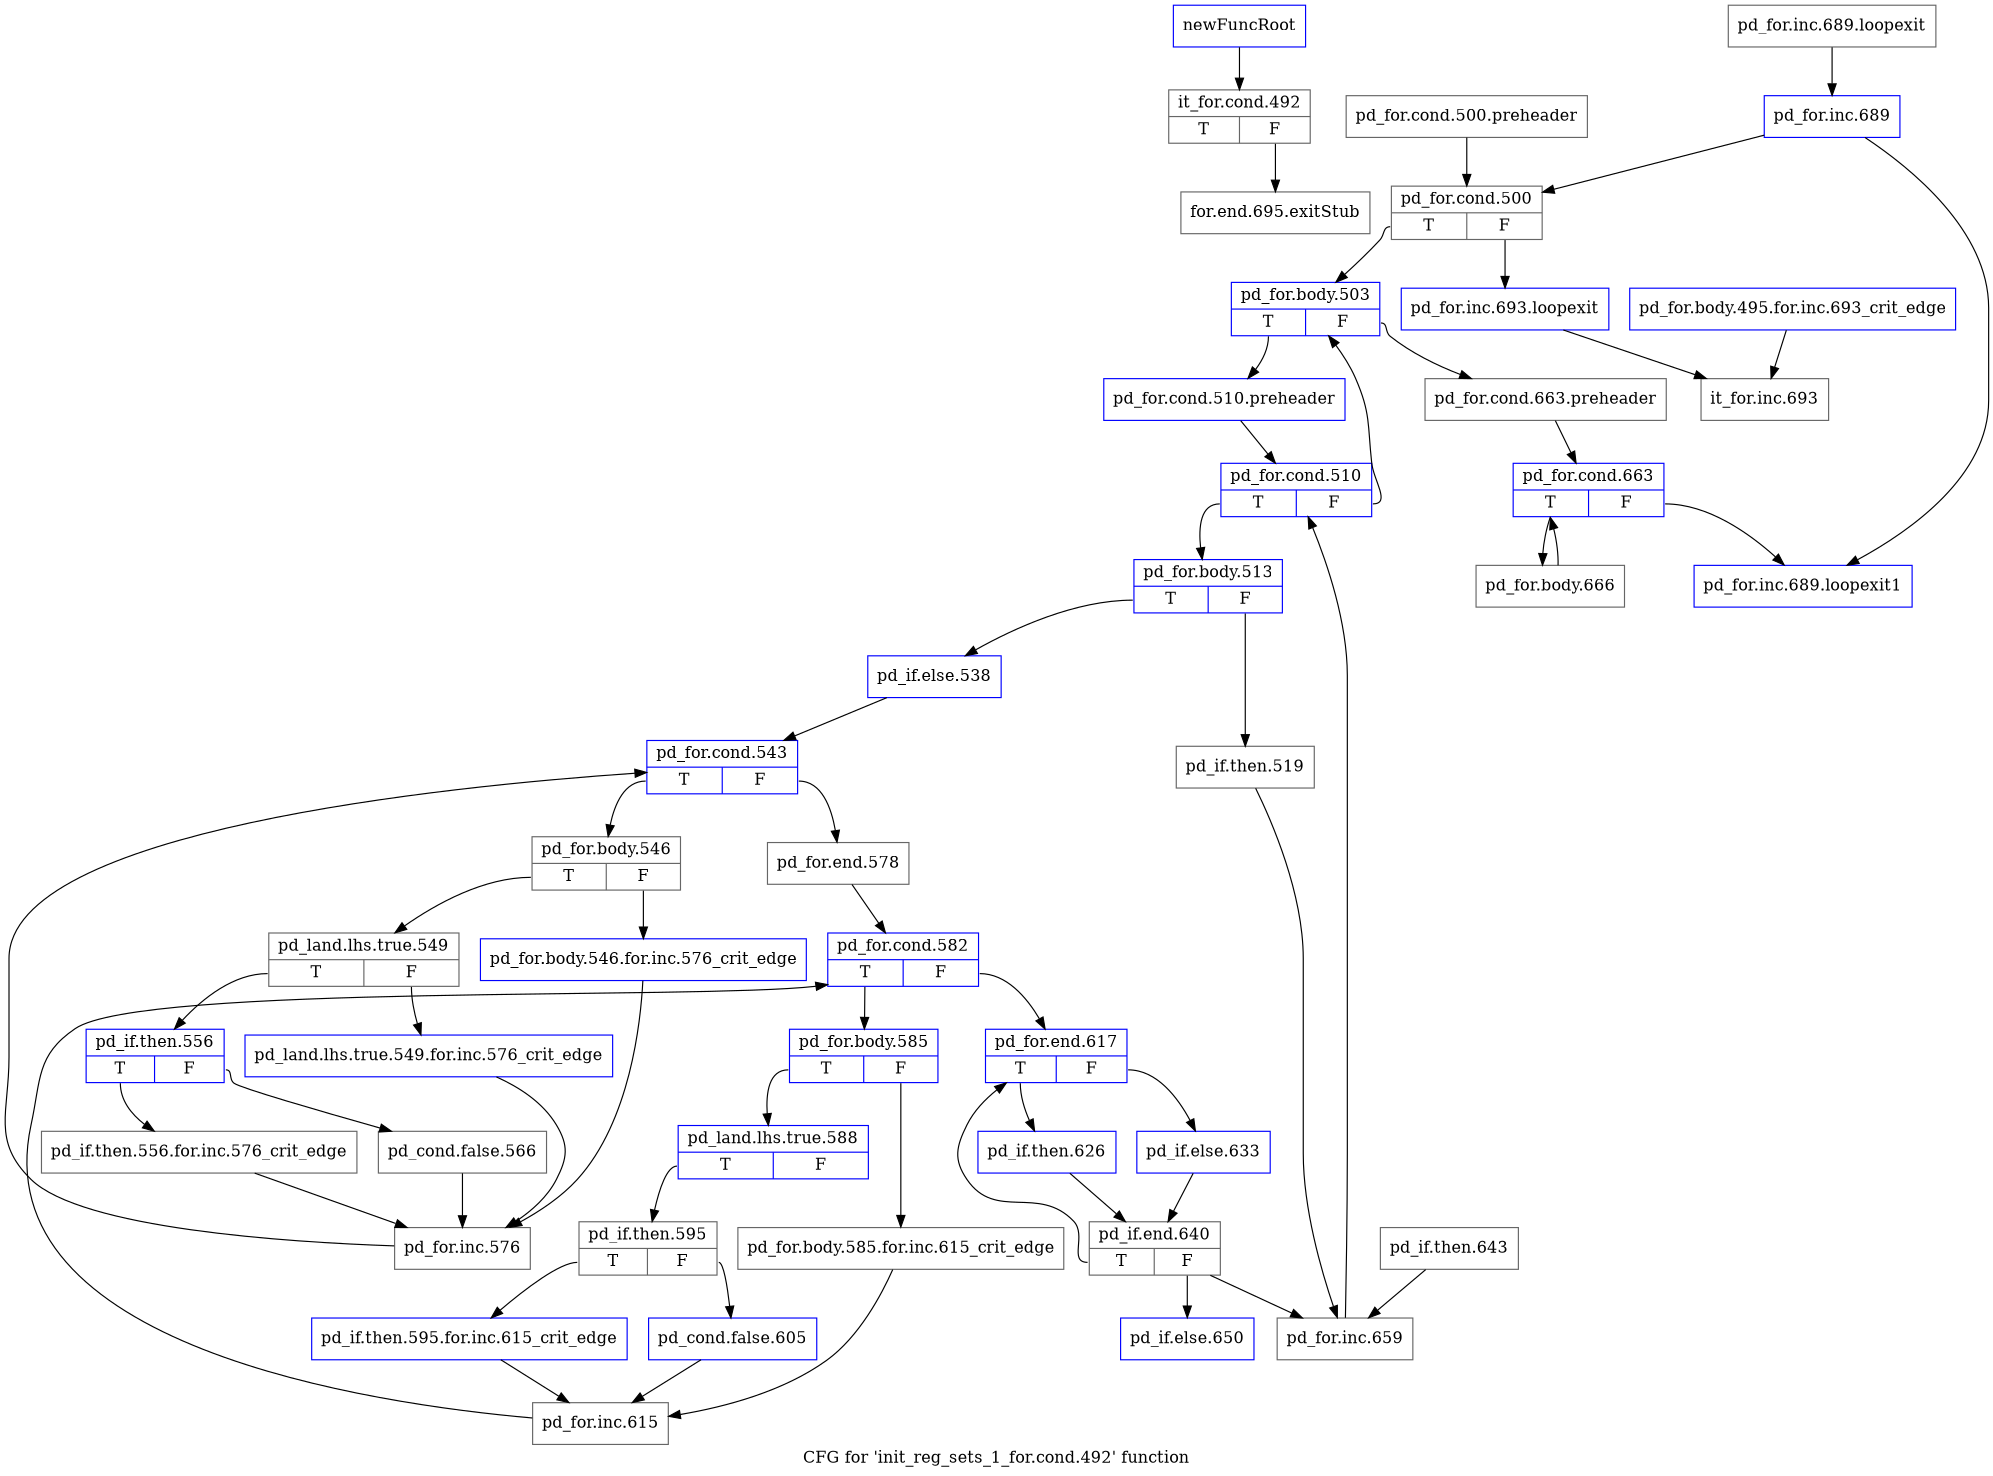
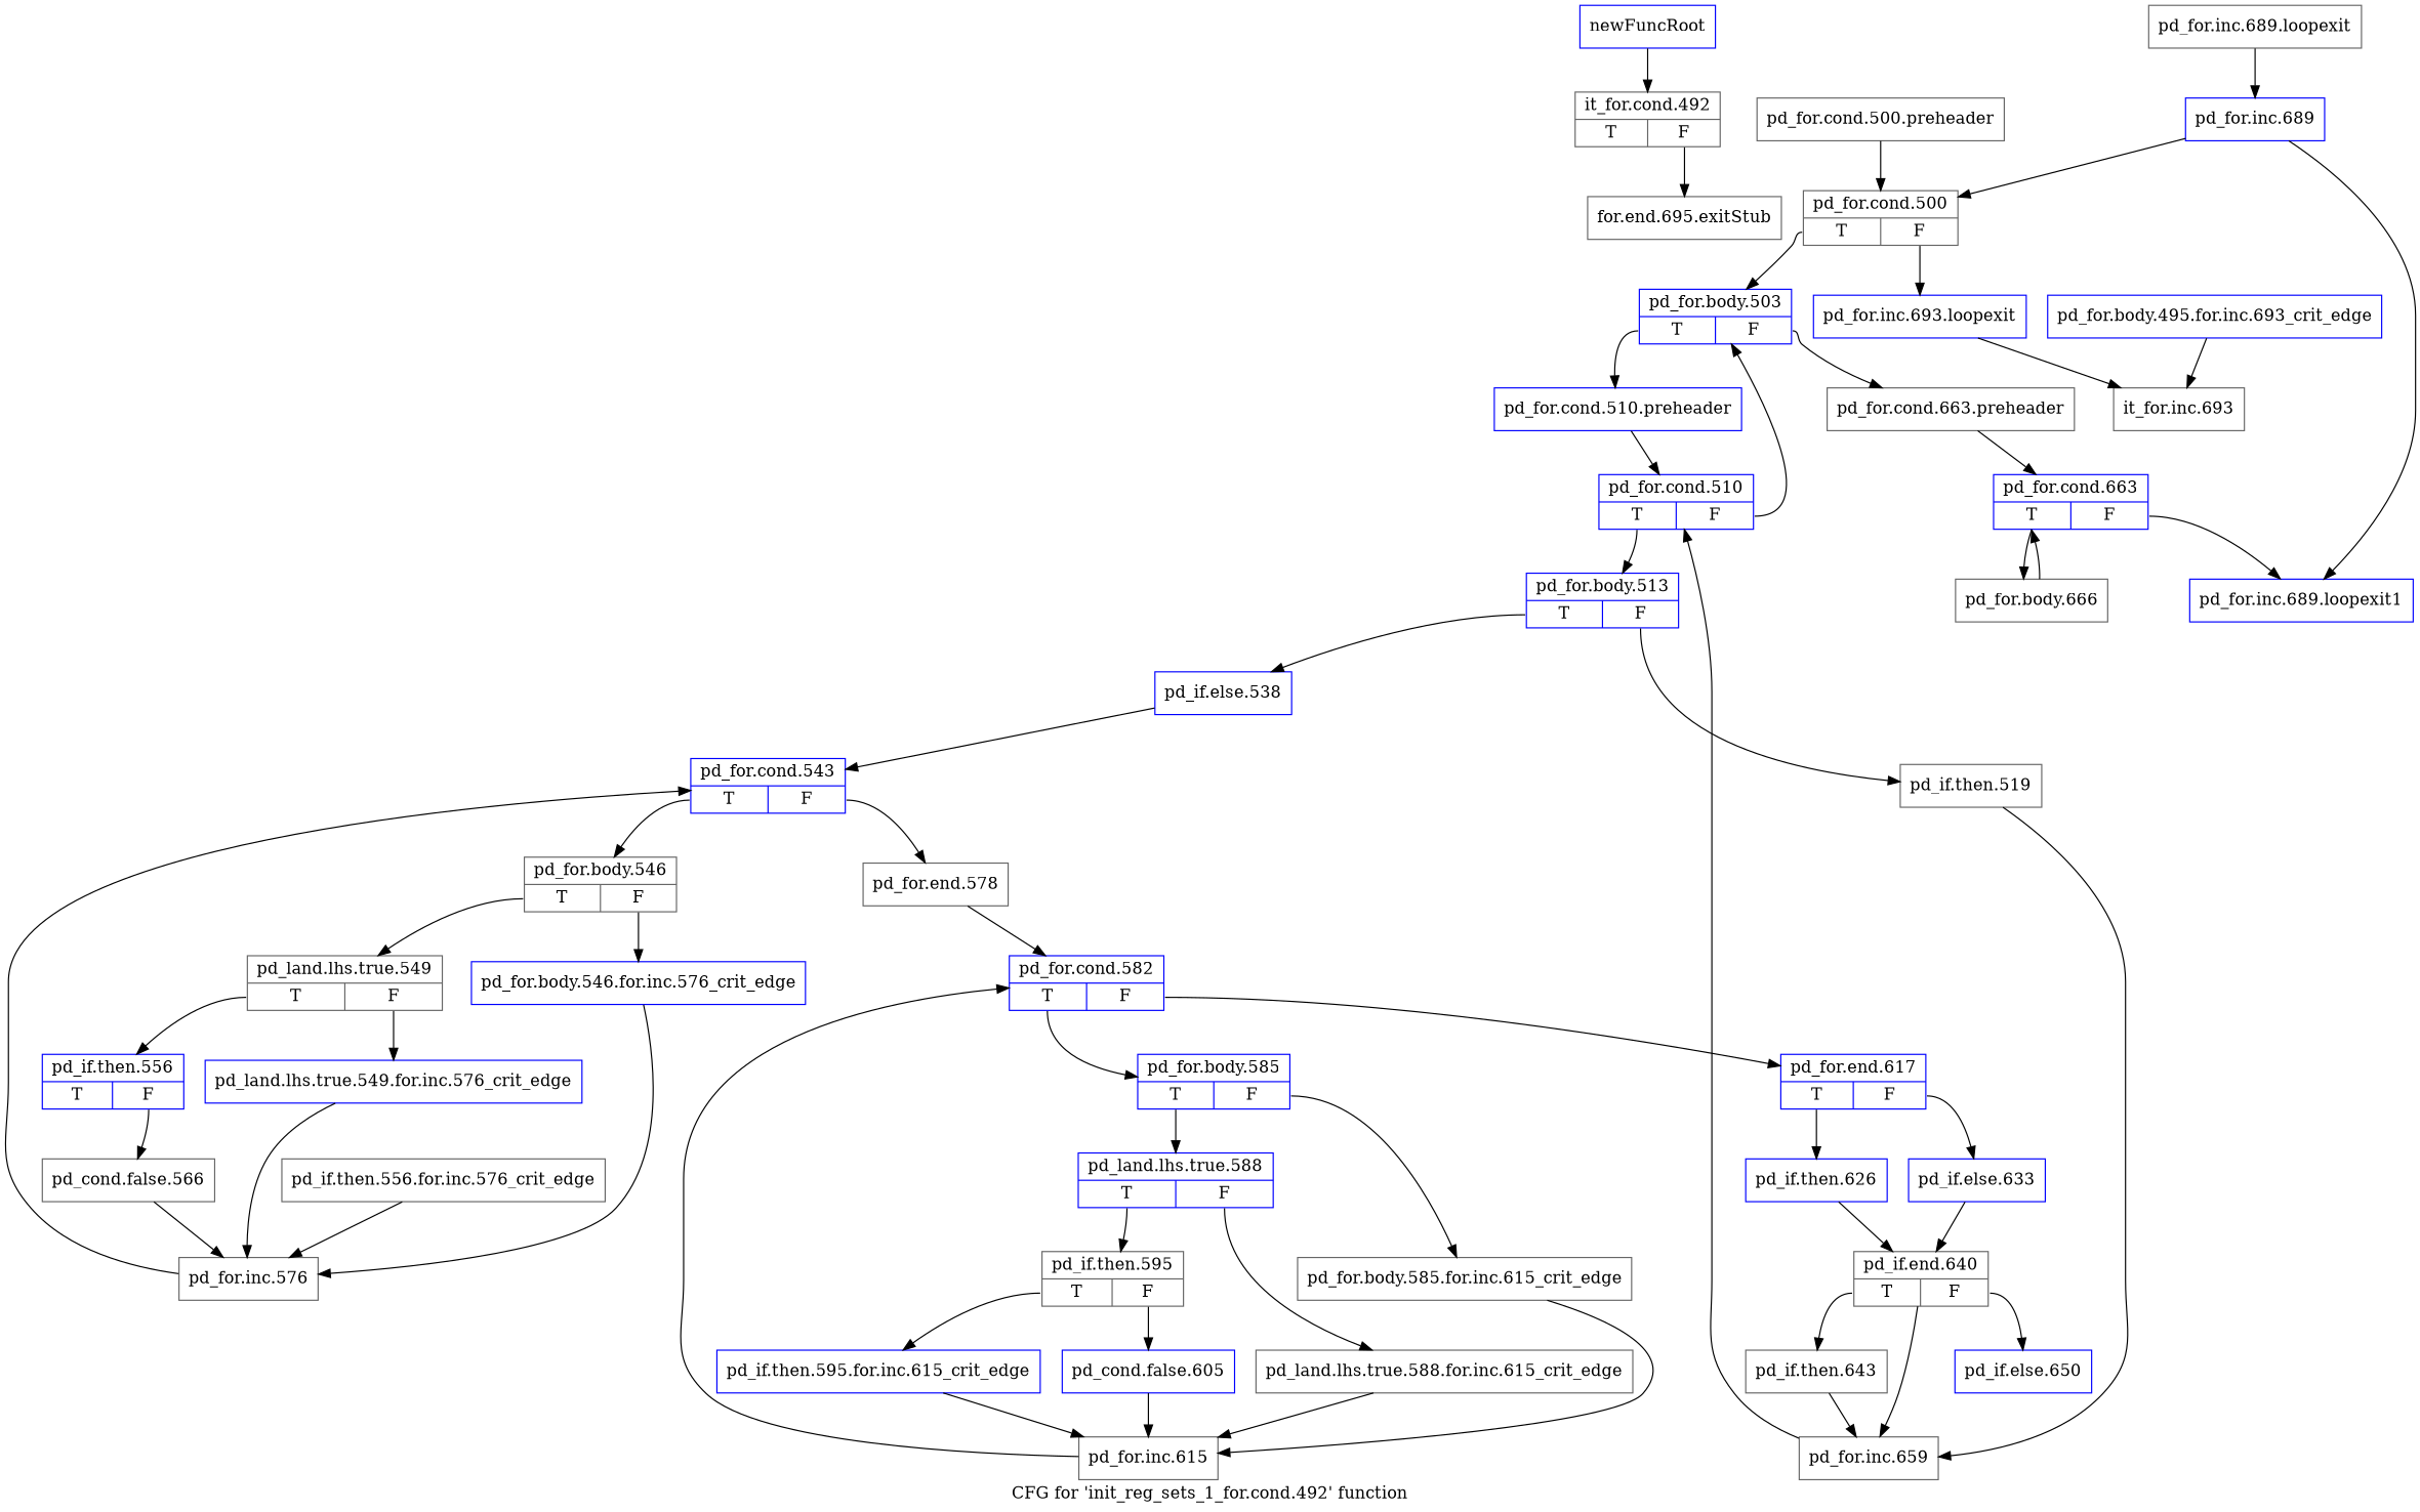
  digraph {
    fontname="DejaVu Serif"
    label="CFG for 'init_reg_sets_1_for.cond.492' function"
    node [color=blue fontname="DejaVu Serif" shape=record]
    edge [fontname="DejaVu Serif"]
    n1 [label="{newFuncRoot}"]
    n2 [color=gray40 label="{it_for.cond.492|{<s0>T|<s1>F}}"]
    n3 [color=gray40 label="{for.end.695.exitStub}"]
    n4 [color=gray40 label="{pd_for.cond.500.preheader}"]
    n5 [color=gray40 label="{pd_for.cond.500|{<s0>T|<s1>F}}"]
    n6 [label="{pd_for.body.495.for.inc.693_crit_edge}"]
    n7 [color=gray40 label="{it_for.inc.693}"]
    n8 [label="{pd_for.body.503|{<s0>T|<s1>F}}"]
    n9 [label="{pd_for.inc.693.loopexit}"]
    n10 [label="{pd_for.cond.510.preheader}"]
    n11 [color=gray40 label="{pd_for.cond.663.preheader}"]
    n12 [label="{pd_for.cond.510|{<s0>T|<s1>F}}"]
    n13 [label="{pd_for.cond.663|{<s0>T|<s1>F}}"]
    n14 [label="{pd_for.body.513|{<s0>T|<s1>F}}"]
    n15 [color=gray40 label="{pd_for.body.666}"]
    n16 [label="{pd_for.inc.689.loopexit1}"]
    n17 [label="{pd_for.inc.689}"]
    n18 [label="{pd_if.else.538}"]
    n19 [color=gray40 label="{pd_if.then.519}"]
    n20 [color=gray40 label="{pd_for.inc.689.loopexit}"]
    n21 [label="{pd_for.cond.543|{<s0>T|<s1>F}}"]
    n22 [color=gray40 label="{pd_for.inc.659}"]
    n23 [color=gray40 label="{pd_for.body.546|{<s0>T|<s1>F}}"]
    n24 [color=gray40 label="{pd_for.end.578}"]
    n25 [color=gray40 label="{pd_land.lhs.true.549|{<s0>T|<s1>F}}"]
    n26 [label="{pd_for.body.546.for.inc.576_crit_edge}"]
    n27 [label="{pd_for.cond.582|{<s0>T|<s1>F}}"]
    n28 [label="{pd_if.then.556|{<s0>T|<s1>F}}"]
    n29 [label="{pd_land.lhs.true.549.for.inc.576_crit_edge}"]
    n30 [color=gray40 label="{pd_for.inc.576}"]
    n31 [label="{pd_for.body.585|{<s0>T|<s1>F}}"]
    n32 [label="{pd_for.end.617|{<s0>T|<s1>F}}"]
    n33 [label="{pd_land.lhs.true.588|{<s0>T|<s1>F}}"]
    n34 [color=gray40 label="{pd_for.body.585.for.inc.615_crit_edge}"]
    n35 [label="{pd_if.then.626}"]
    n36 [label="{pd_if.else.633}"]
    n37 [color=gray40 label="{pd_if.then.595|{<s0>T|<s1>F}}"]
+   n38 [color=gray40 label="{pd_land.lhs.true.588.for.inc.615_crit_edge}"]
    n39 [color=gray40 label="{pd_for.inc.615}"]
    n40 [color=gray40 label="{pd_if.end.640|{<s0>T|<s1>F}}"]
    n41 [color=gray40 label="{pd_if.then.643}"]
    n42 [label="{pd_if.else.650}"]
    n43 [label="{pd_if.then.595.for.inc.615_crit_edge}"]
    n44 [label="{pd_cond.false.605}"]
    n45 [color=gray40 label="{pd_if.then.556.for.inc.576_crit_edge}"]
    n46 [color=gray40 label="{pd_cond.false.566}"]
    n1 -> n2
    n2 -> n3 [tailport=s1]
    n4 -> n5
    n5 -> n8 [tailport=s0]
    n5 -> n9 [tailport=s1]
    n6 -> n7
    n8 -> n10 [tailport=s0]
    n8 -> n11 [tailport=s1]
    n9 -> n7
    n10 -> n12
    n11 -> n13
    n12 -> n8 [tailport=s1]
    n12 -> n14 [tailport=s0]
    n13 -> n15 [tailport=s0]
    n13 -> n16 [tailport=s1]
    n14 -> n18 [tailport=s0]
    n14 -> n19 [tailport=s1]
    n15 -> n13
    n17 -> n5
    n17 -> n16
    n18 -> n21
    n19 -> n22
    n20 -> n17
    n21 -> n23 [tailport=s0]
    n21 -> n24 [tailport=s1]
    n22 -> n12
    n23 -> n25 [tailport=s0]
    n23 -> n26 [tailport=s1]
    n24 -> n27
    n25 -> n28 [tailport=s0]
    n25 -> n29 [tailport=s1]
    n26 -> n30
    n27 -> n31 [tailport=s0]
    n27 -> n32 [tailport=s1]
-   n28 -> n45 [tailport=s0]
    n28 -> n46 [tailport=s1]
    n29 -> n30
    n30 -> n21
    n31 -> n33 [tailport=s0]
    n31 -> n34 [tailport=s1]
    n32 -> n35 [tailport=s0]
    n32 -> n36 [tailport=s1]
    n33 -> n37 [tailport=s0]
+   n33 -> n38 [tailport=s1]
    n34 -> n39
    n35 -> n40
    n36 -> n40
    n37 -> n43 [tailport=s0]
    n37 -> n44 [tailport=s1]
+   n38 -> n39
    n39 -> n27
    n40 -> n22
-   n40 -> n32 [tailport=s0]
+   n40 -> n41 [tailport=s0]
    n40 -> n42 [tailport=s1]
    n41 -> n22
    n43 -> n39
    n44 -> n39
    n45 -> n30
    n46 -> n30
  }
